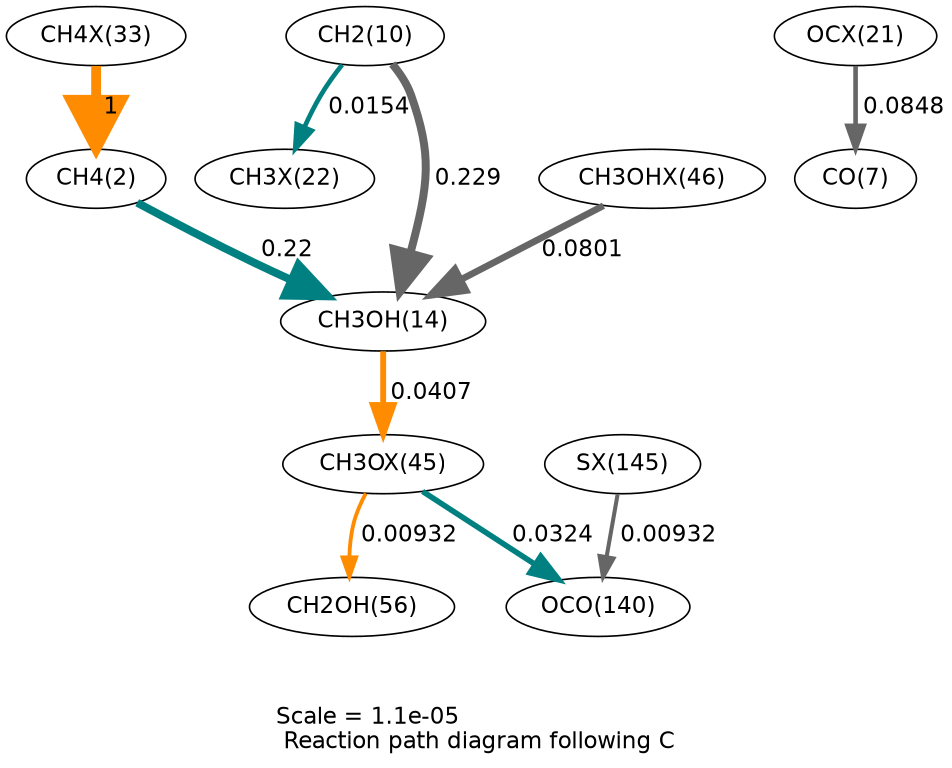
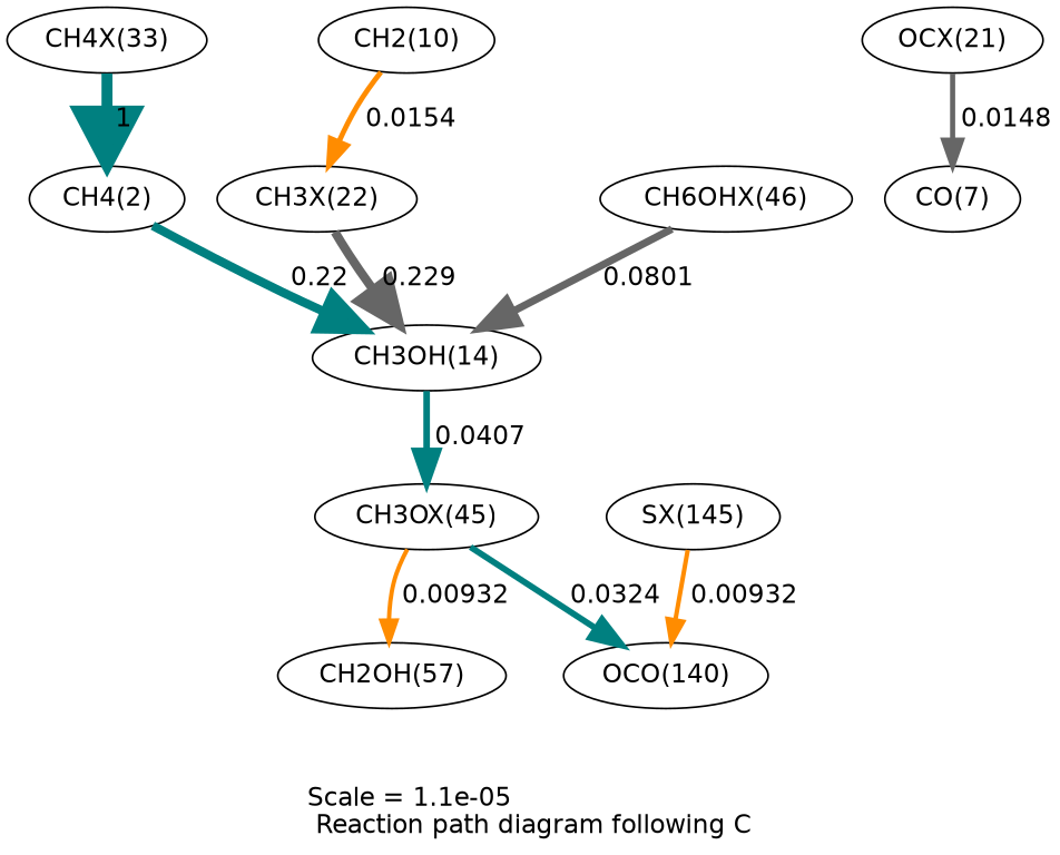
  digraph {
    fontname=Helvetica
    label="Scale = 1.1e-05\l Reaction path diagram following C"
    node [fontname=Helvetica]
    edge [color=gray40 fontname=Helvetica]
    n1 [label="CH4X(33)"]
    n2 [label="CH4(2)"]
    n3 [label="CH3OH(14)"]
    n4 [label="CH3X(22)"]
    n5 [label="CH3OX(45)"]
    n6 [label="CH2(10)"]
    n7 [label="OCO(140)"]
-   n8 [label="CH2OH(56)"]
-   n9 [label="CH3OHX(46)"]
+   n8 [label="CH2OH(57)"]
+   n9 [label="CH6OHX(46)"]
    n10 [label="SX(145)"]
    n11 [label="OCX(21)"]
    n12 [label="CO(7)"]
-   n1 -> n2 [arrowsize=3 color=darkorange label=" 1" penwidth=6]
+   n1 -> n2 [arrowsize=3 color=teal label=" 1" penwidth=6]
    n2 -> n3 [arrowsize=2.43 color=teal label=" 0.22" penwidth=4.86]
-   n3 -> n5 [arrowsize=1.79 color=darkorange label=" 0.0407" penwidth=3.58]
-   n6 -> n3 [arrowsize=2.44 label=" 0.229" penwidth=4.89]
+   n3 -> n5 [arrowsize=1.79 color=teal label=" 0.0407" penwidth=3.58]
+   n4 -> n3 [arrowsize=2.44 label=" 0.229" penwidth=4.89]
    n5 -> n7 [arrowsize=1.71 color=teal label=" 0.0324" penwidth=3.41]
    n5 -> n8 [arrowsize=1.18 color=darkorange label=" 0.00932" penwidth=2.36]
-   n6 -> n4 [arrowsize=1.42 color=teal label=" 0.0154" penwidth=2.85]
+   n6 -> n4 [arrowsize=1.42 color=darkorange label=" 0.0154" penwidth=2.85]
    n9 -> n3 [arrowsize=2.05 label=" 0.0801" penwidth=4.1]
-   n10 -> n7 [arrowsize=1.23 label=" 0.00932" penwidth=2.47]
-   n11 -> n12 [arrowsize=1.41 label=" 0.0848" penwidth=2.82]
+   n10 -> n7 [arrowsize=1.23 color=darkorange label=" 0.00932" penwidth=2.47]
+   n11 -> n12 [arrowsize=1.41 label=" 0.0148" penwidth=2.82]
  }
